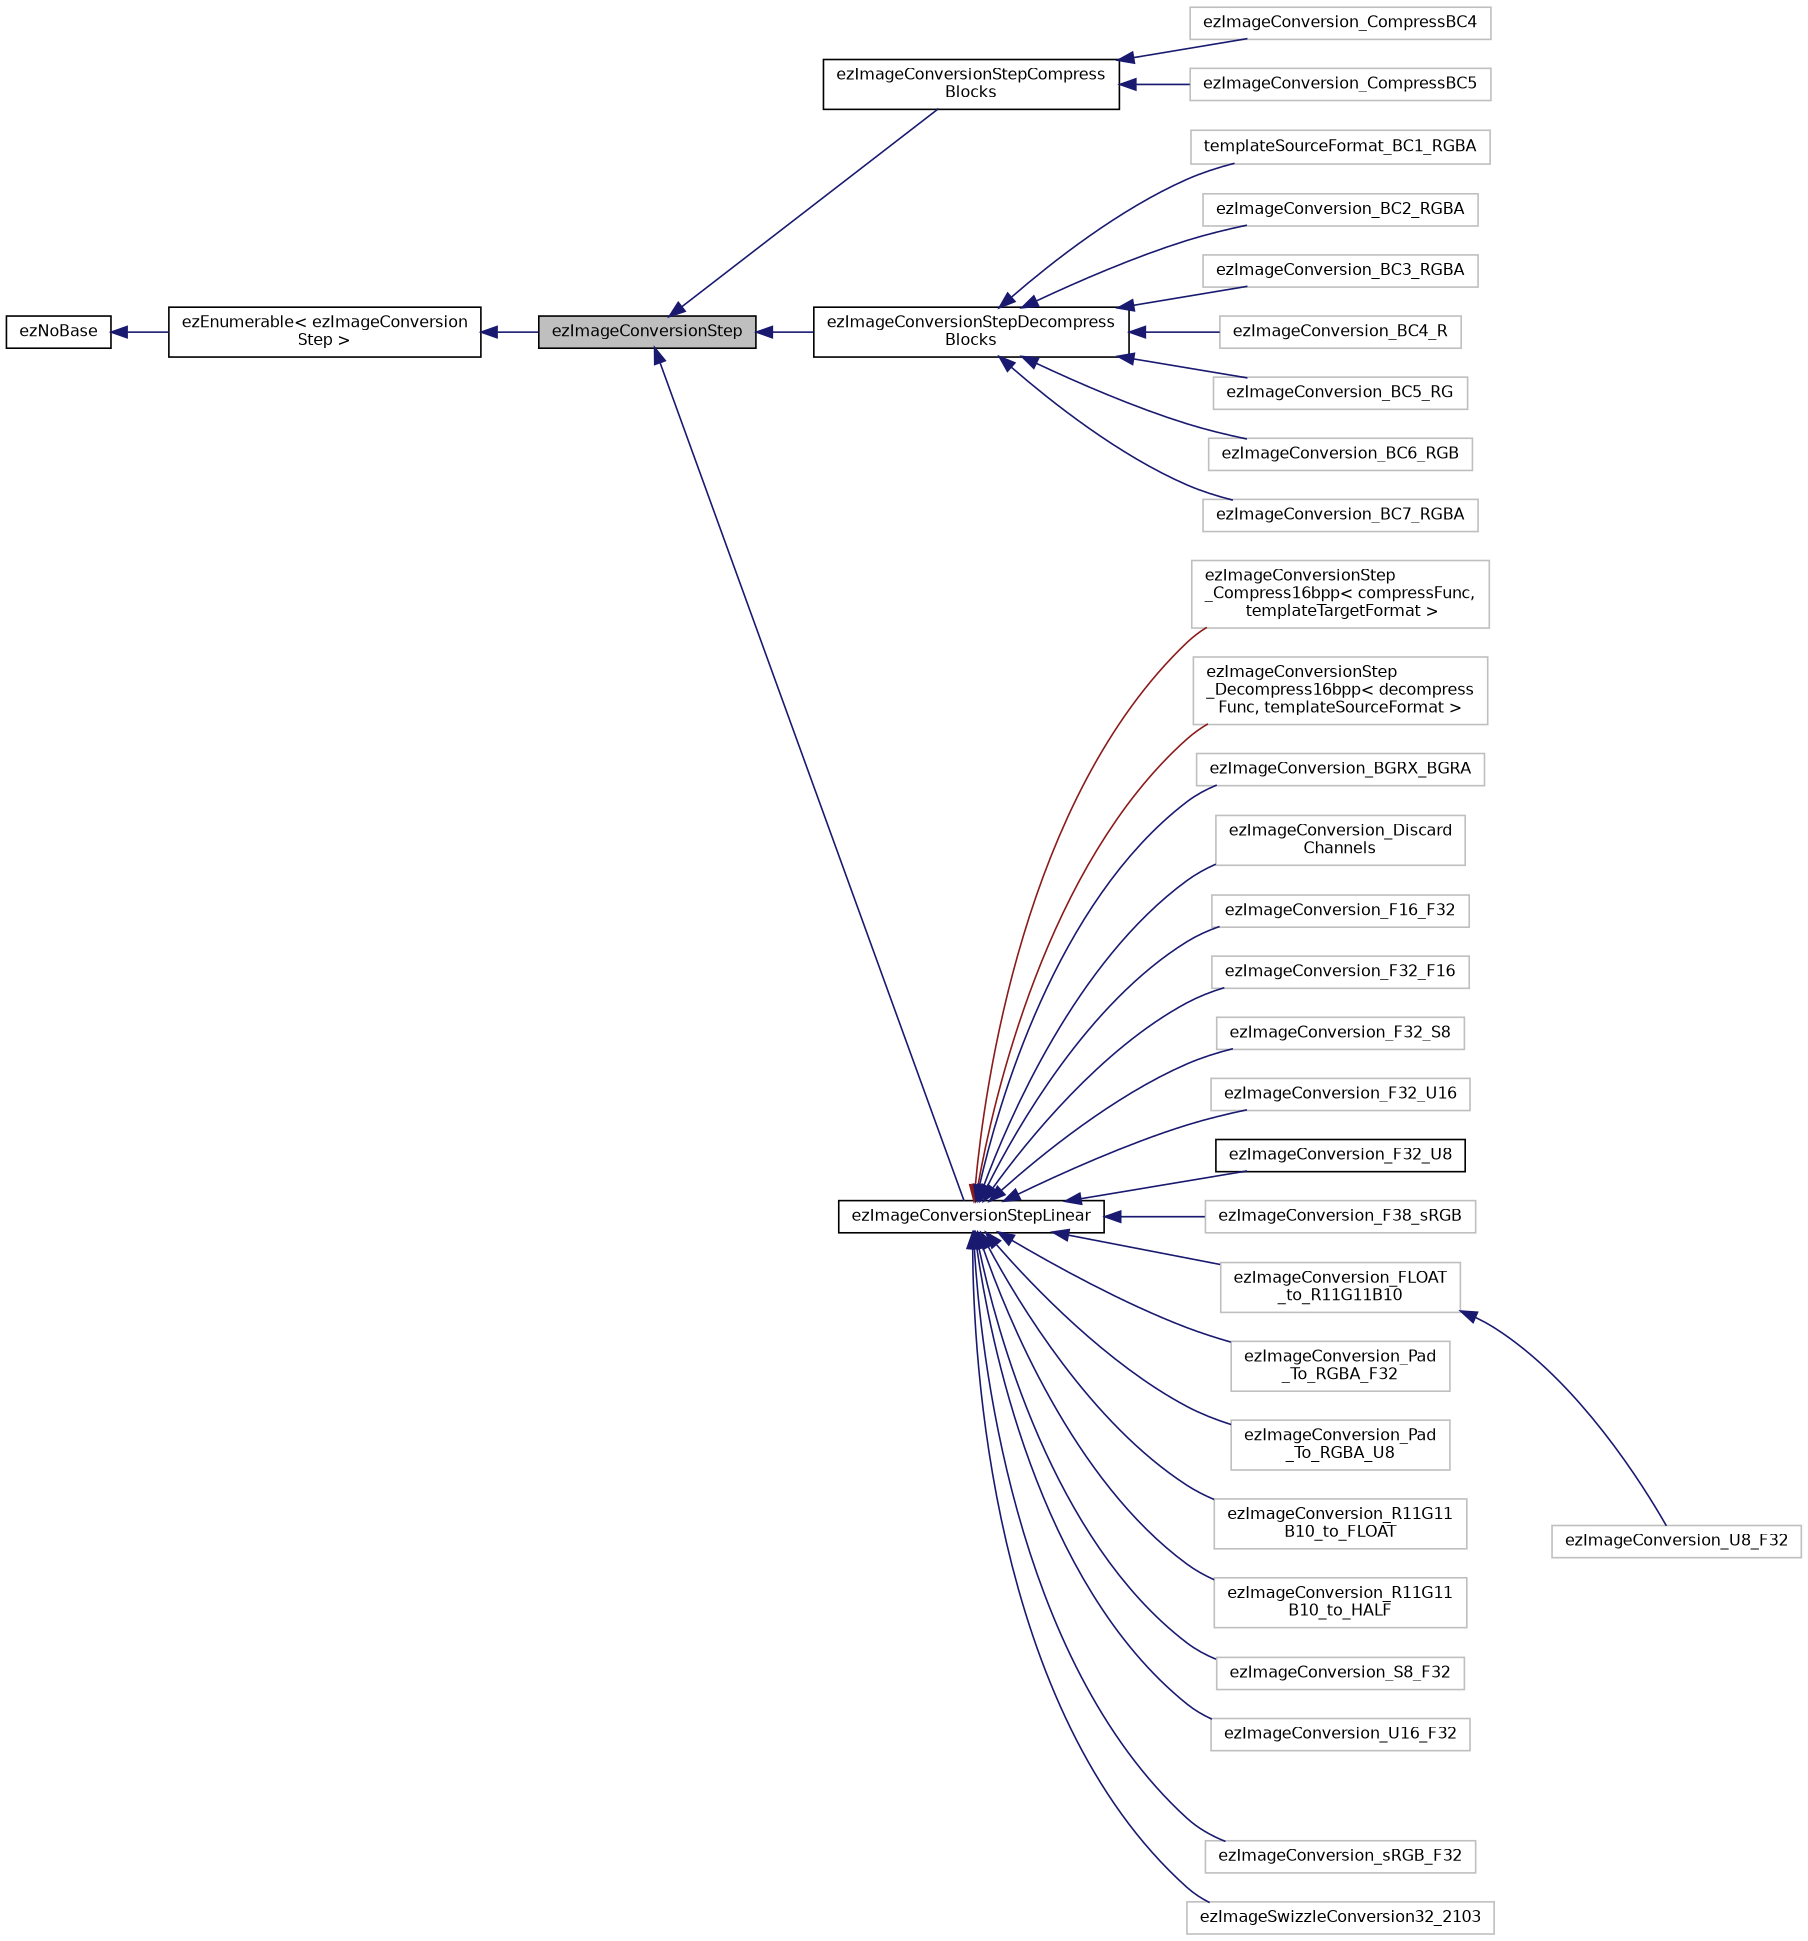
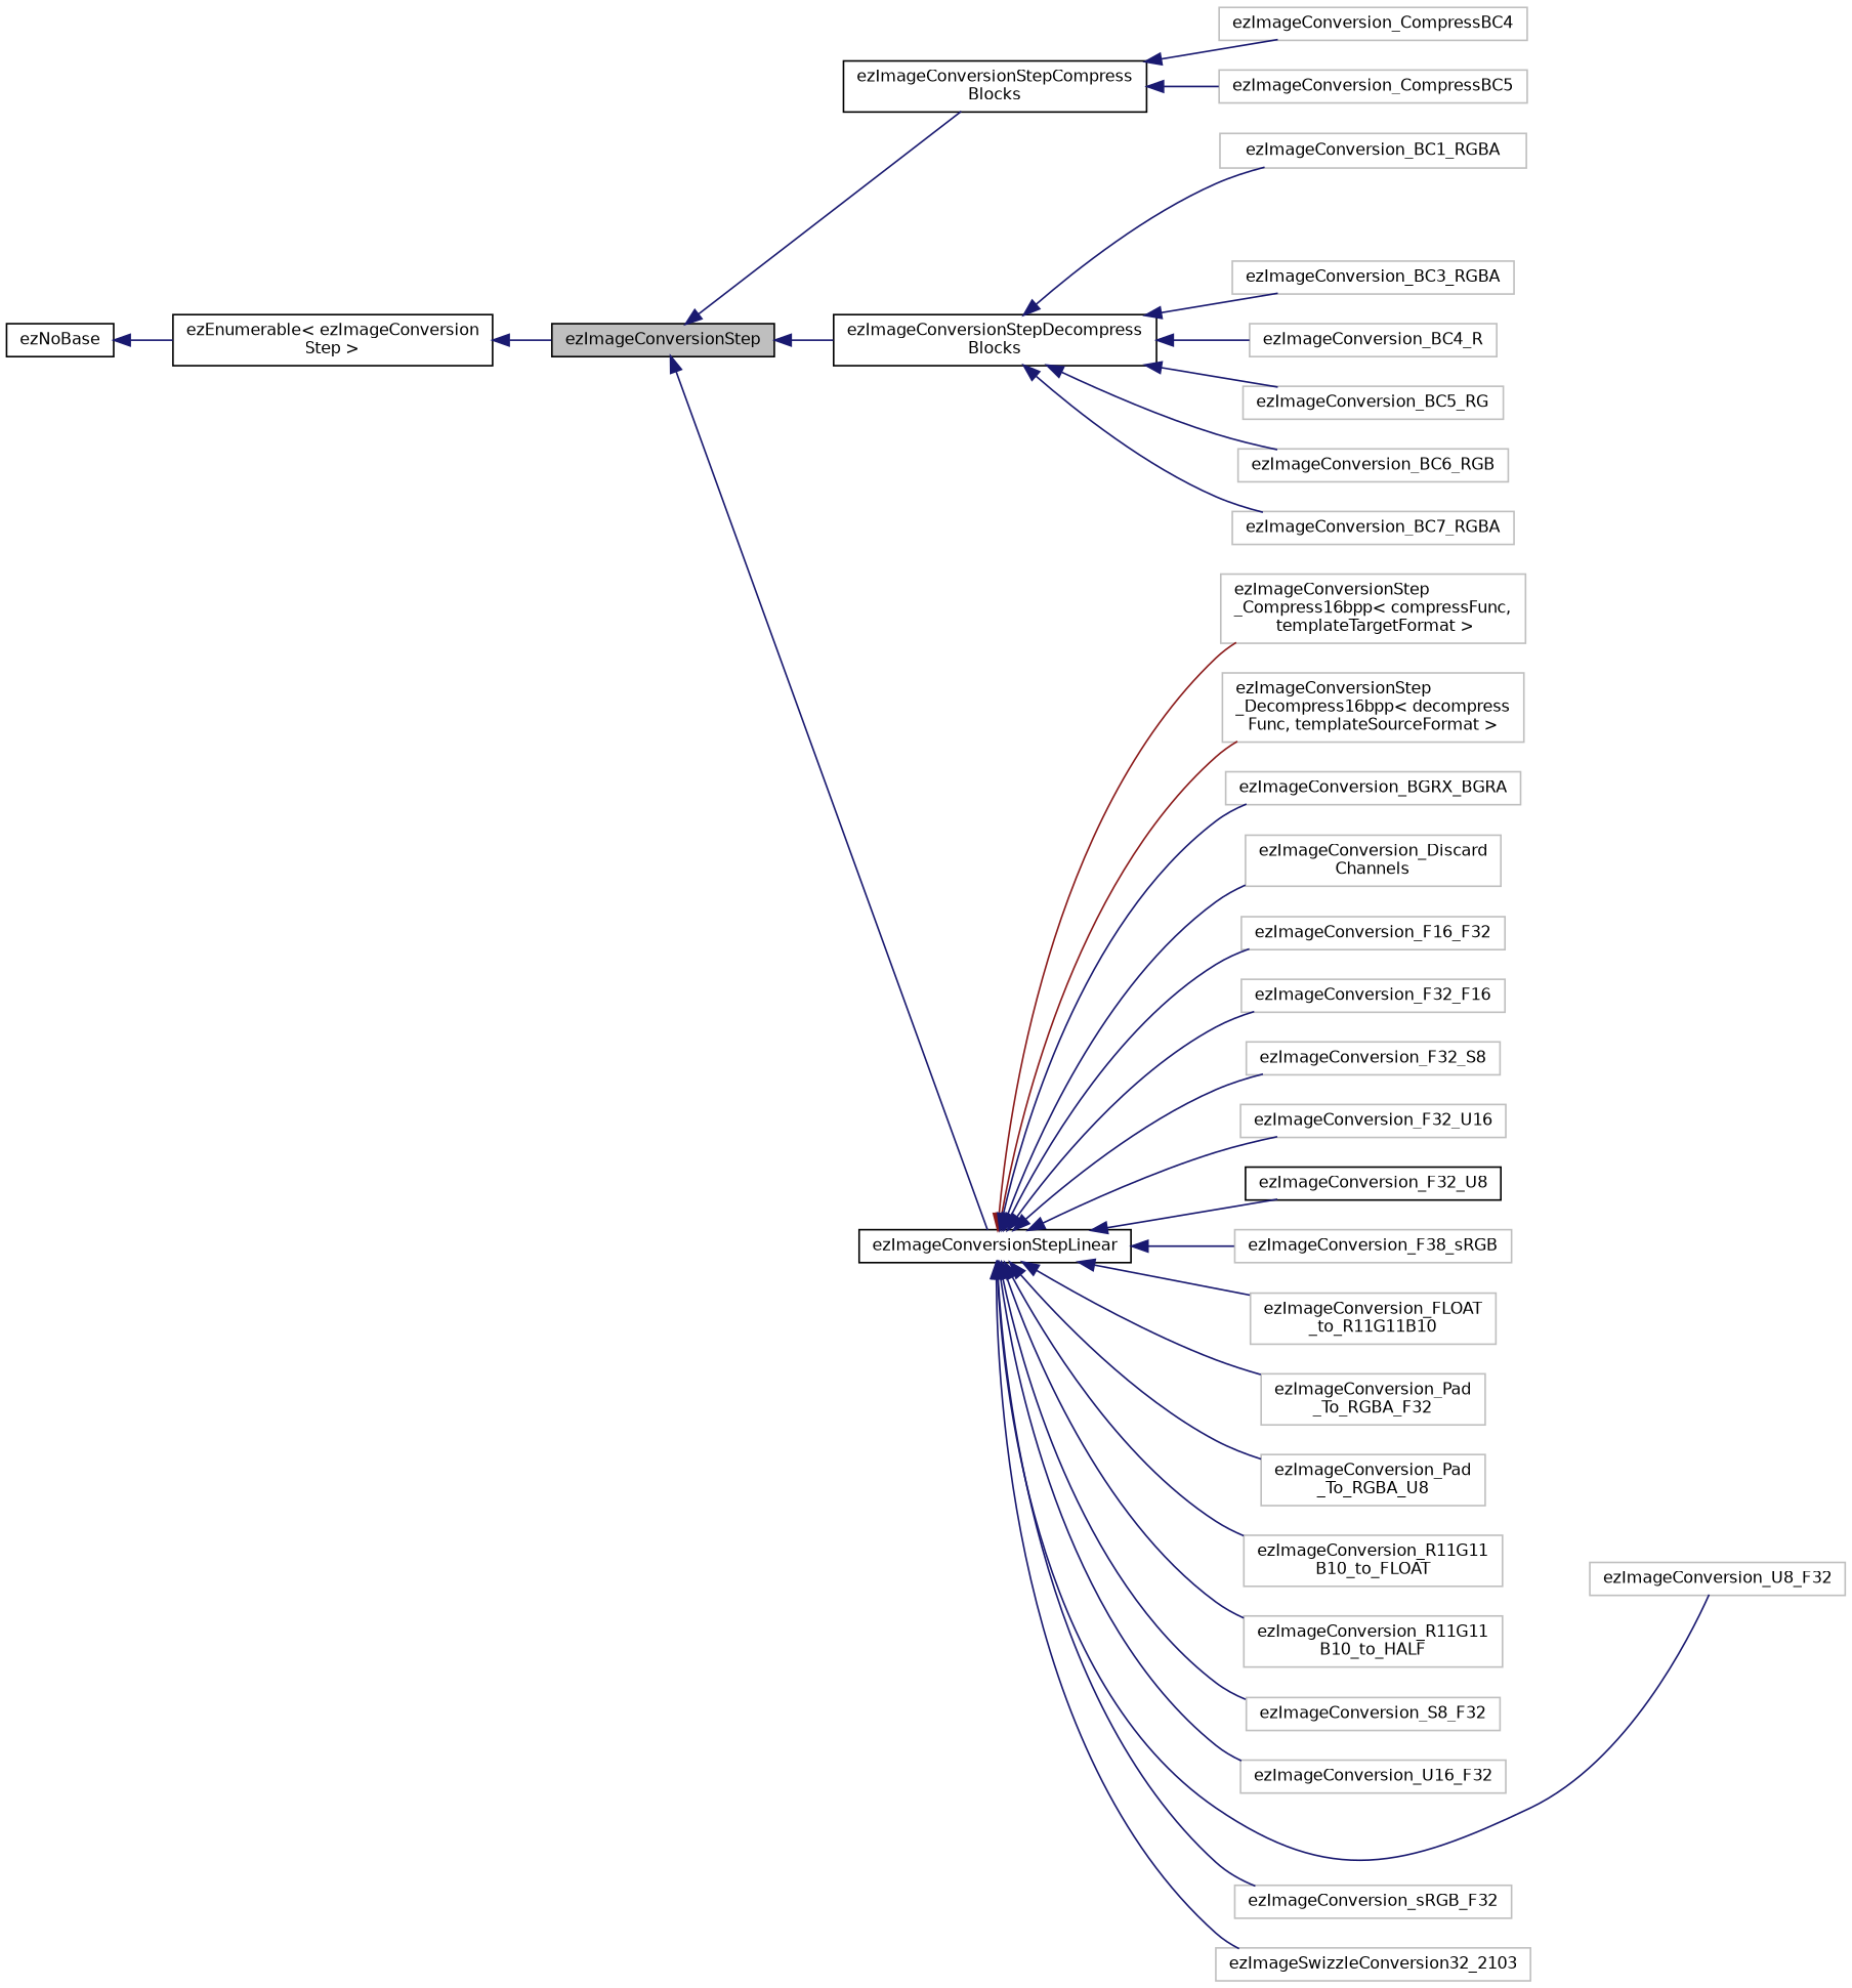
  digraph {
    rankdir=LR
    node [color=grey75 fillcolor=white fontname=Helvetica fontsize=10 shape=record style=filled]
    edge [color=midnightblue dir=back fontname=Helvetica fontsize=10 labelfontname=Helvetica labelfontsize=10 style=solid]
    n1 [color=black fillcolor=grey75 fontcolor=black height=0.2 label=ezImageConversionStep width=0.4]
    n2 [color=black height=0.2 label="ezImageConversionStepCompress\lBlocks" width=0.4]
    n3 [color=black height=0.2 label="ezImageConversionStepDecompress\lBlocks" width=0.4]
    n4 [color=black height=0.2 label=ezImageConversionStepLinear width=0.4]
    n5 [height=0.2 label=ezImageConversion_CompressBC4 width=0.4]
    n6 [height=0.2 label=ezImageConversion_CompressBC5 width=0.4]
-   n7 [height=0.2 label=templateSourceFormat_BC1_RGBA width=0.4]
-   n8 [height=0.2 label=ezImageConversion_BC2_RGBA width=0.4]
+   n7 [height=0.2 label=ezImageConversion_BC1_RGBA width=0.4]
    n9 [height=0.2 label=ezImageConversion_BC3_RGBA width=0.4]
    n10 [height=0.2 label=ezImageConversion_BC4_R width=0.4]
    n11 [height=0.2 label=ezImageConversion_BC5_RG width=0.4]
    n12 [height=0.2 label=ezImageConversion_BC6_RGB width=0.4]
    n13 [height=0.2 label=ezImageConversion_BC7_RGBA width=0.4]
    n14 [height=0.2 label="ezImageConversionStep\l_Compress16bpp\< compressFunc,\l templateTargetFormat \>" width=0.4]
    n15 [height=0.2 label="ezImageConversionStep\l_Decompress16bpp\< decompress\lFunc, templateSourceFormat \>" width=0.4]
    n16 [height=0.2 label=ezImageConversion_BGRX_BGRA width=0.4]
    n17 [height=0.2 label="ezImageConversion_Discard\lChannels" width=0.4]
    n18 [height=0.2 label=ezImageConversion_F16_F32 width=0.4]
    n19 [height=0.2 label=ezImageConversion_F32_F16 width=0.4]
    n20 [height=0.2 label=ezImageConversion_F32_S8 width=0.4]
    n21 [height=0.2 label=ezImageConversion_F32_U16 width=0.4]
    n22 [color=black height=0.2 label=ezImageConversion_F32_U8 width=0.4]
    n23 [height=0.2 label=ezImageConversion_F38_sRGB width=0.4]
    n24 [height=0.2 label="ezImageConversion_FLOAT\l_to_R11G11B10" width=0.4]
    n25 [height=0.2 label="ezImageConversion_Pad\l_To_RGBA_F32" width=0.4]
    n26 [height=0.2 label="ezImageConversion_Pad\l_To_RGBA_U8" width=0.4]
    n27 [height=0.2 label="ezImageConversion_R11G11\lB10_to_FLOAT" width=0.4]
    n28 [height=0.2 label="ezImageConversion_R11G11\lB10_to_HALF" width=0.4]
    n29 [height=0.2 label=ezImageConversion_S8_F32 width=0.4]
    n30 [height=0.2 label=ezImageConversion_U16_F32 width=0.4]
    n31 [height=0.2 label=ezImageConversion_U8_F32 width=0.4]
    n32 [height=0.2 label=ezImageConversion_sRGB_F32 width=0.4]
    n33 [height=0.2 label=ezImageSwizzleConversion32_2103 width=0.4]
    n34 [color=black height=0.2 label="ezEnumerable\< ezImageConversion\lStep \>" width=0.4]
    n35 [color=black height=0.2 label=ezNoBase width=0.4]
    n1 -> n2
    n1 -> n3
    n1 -> n4
    n2 -> n5
    n2 -> n6
    n3 -> n7
-   n3 -> n8
    n3 -> n9
    n3 -> n10
    n3 -> n11
    n3 -> n12
    n3 -> n13
    n4 -> n14 [color=firebrick4]
    n4 -> n15 [color=firebrick4]
    n4 -> n16
    n4 -> n17
    n4 -> n18
    n4 -> n19
    n4 -> n20
    n4 -> n21
    n4 -> n22
    n4 -> n23
    n4 -> n24
    n4 -> n25
    n4 -> n26
    n4 -> n27
    n4 -> n28
    n4 -> n29
    n4 -> n30
-   n24 -> n31
+   n4 -> n31
    n4 -> n32
    n4 -> n33
    n34 -> n1
    n35 -> n34
  }
